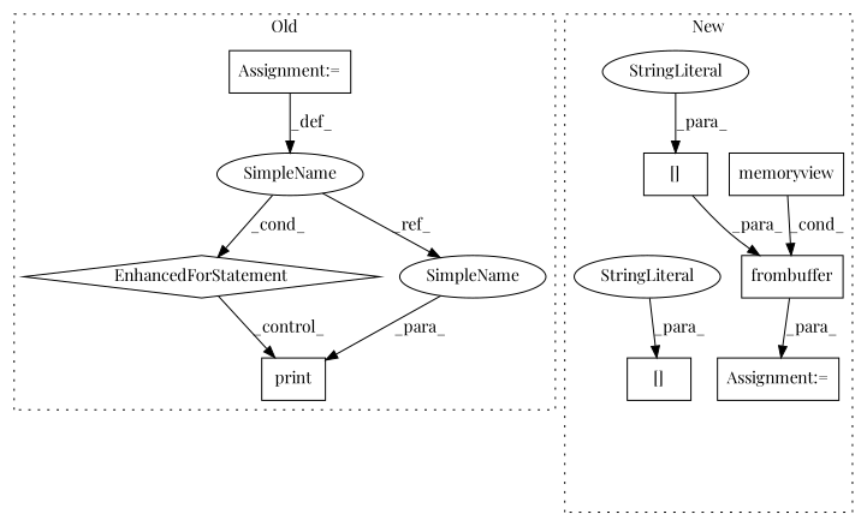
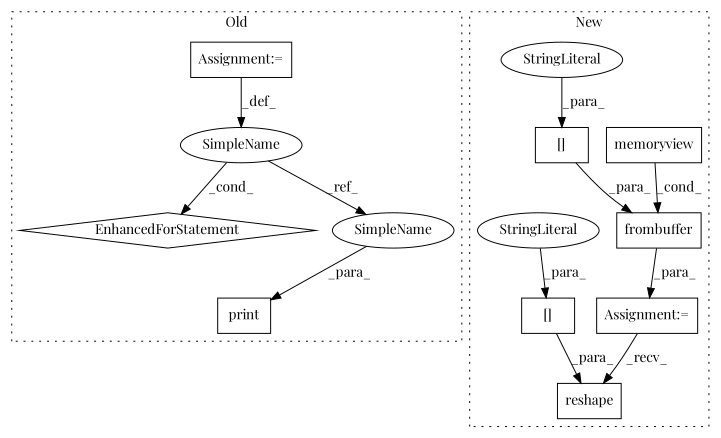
  digraph {
    fontname="Playfair Display"
    node [a=32 fontname="Playfair Display" l=1 s="4624,4693" shape=box]
    edge [fontname="Playfair Display"]
    n1 [l="6,1" label=print s="4705,4712"]
    n2 [a=70 l="57,2" label=EnhancedForStatement shape=diamond]
    n3 [a=42 label=SimpleName s=4685 shape=ellipse]
    n4 [a=7 l="57,2" label="Assignment:="]
    n5 [a=42 label=SimpleName s=4711 shape=ellipse]
    n6 [l="11,1" label=memoryview s="4925,4943"]
    n7 [l="11,1" label=frombuffer s="4914,4962"]
    n8 [a=2 l="9,1" label="[]" s="4945,4961"]
+   n9 [l="8,1" label=reshape s="4975,5000"]
    n10 [a=2 l="9,1" label="[]" s="4983,4999"]
    n11 [a=45 l=7 label=StringLiteral s=4954 shape=ellipse]
    n12 [a=45 l=7 label=StringLiteral s=4992 shape=ellipse]
    n13 [a=7 label="Assignment:=" s=4907]
    subgraph cluster_1 {
      label=Old
      style=dotted
      n1
      n2
      n3
      n4
      n5
    }
    subgraph cluster_2 {
      label=New
      style=dotted
      n6
      n7
      n8
+     n9
      n10
      n11
      n12
      n13
    }
-   n2 -> n1 [label=_control_]
    n3 -> n2 [label=_cond_]
    n3 -> n5 [label=_ref_]
    n4 -> n3 [label=_def_]
    n5 -> n1 [label=_para_]
    n6 -> n7 [label=_cond_]
    n7 -> n13 [label=_para_]
    n8 -> n7 [label=_para_]
+   n10 -> n9 [label=_para_]
    n11 -> n8 [label=_para_]
    n12 -> n10 [label=_para_]
+   n13 -> n9 [label=_recv_]
  }
